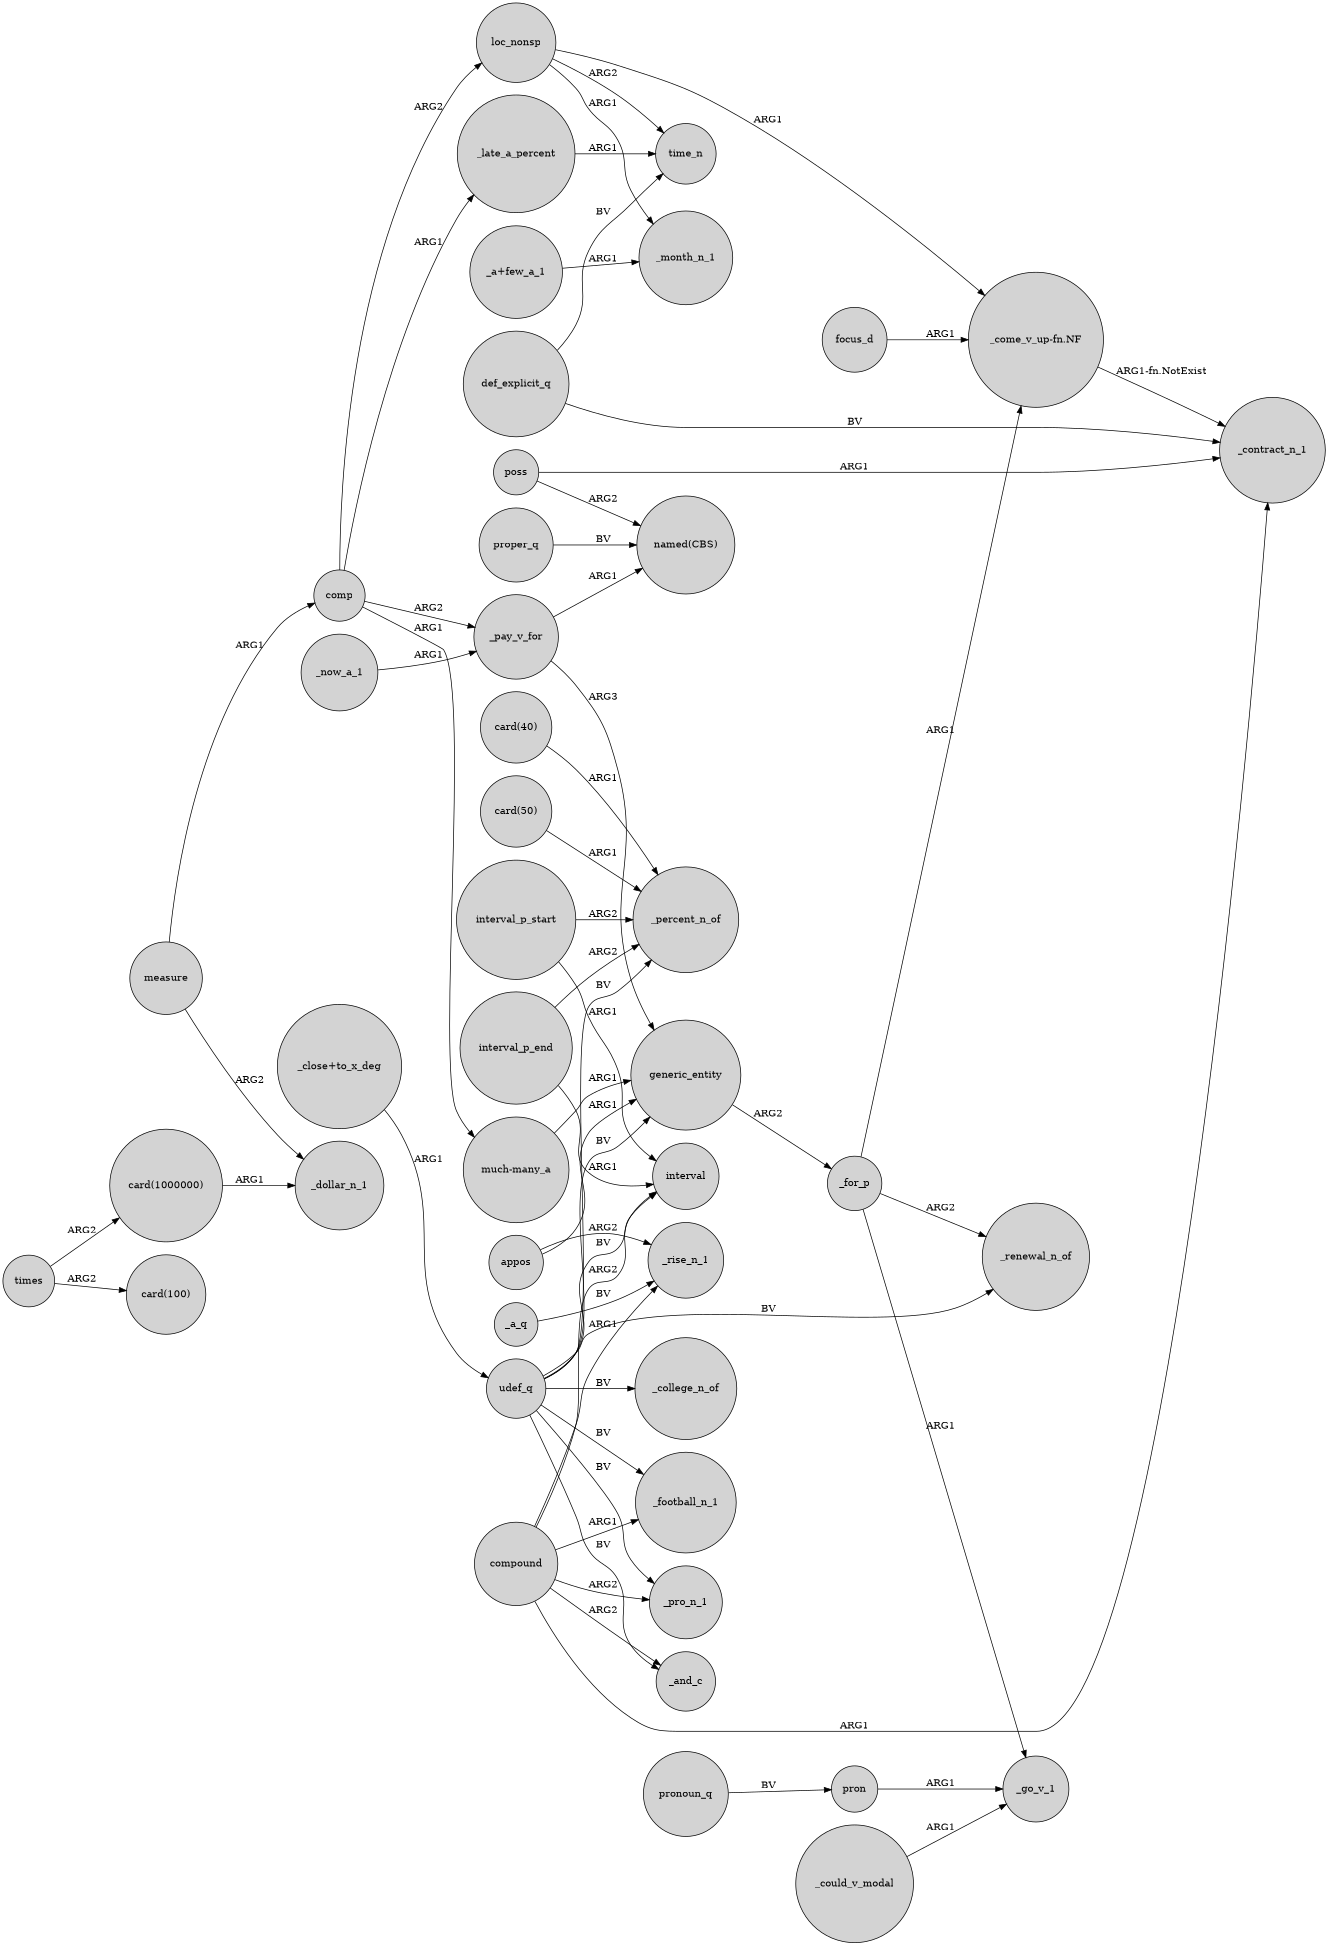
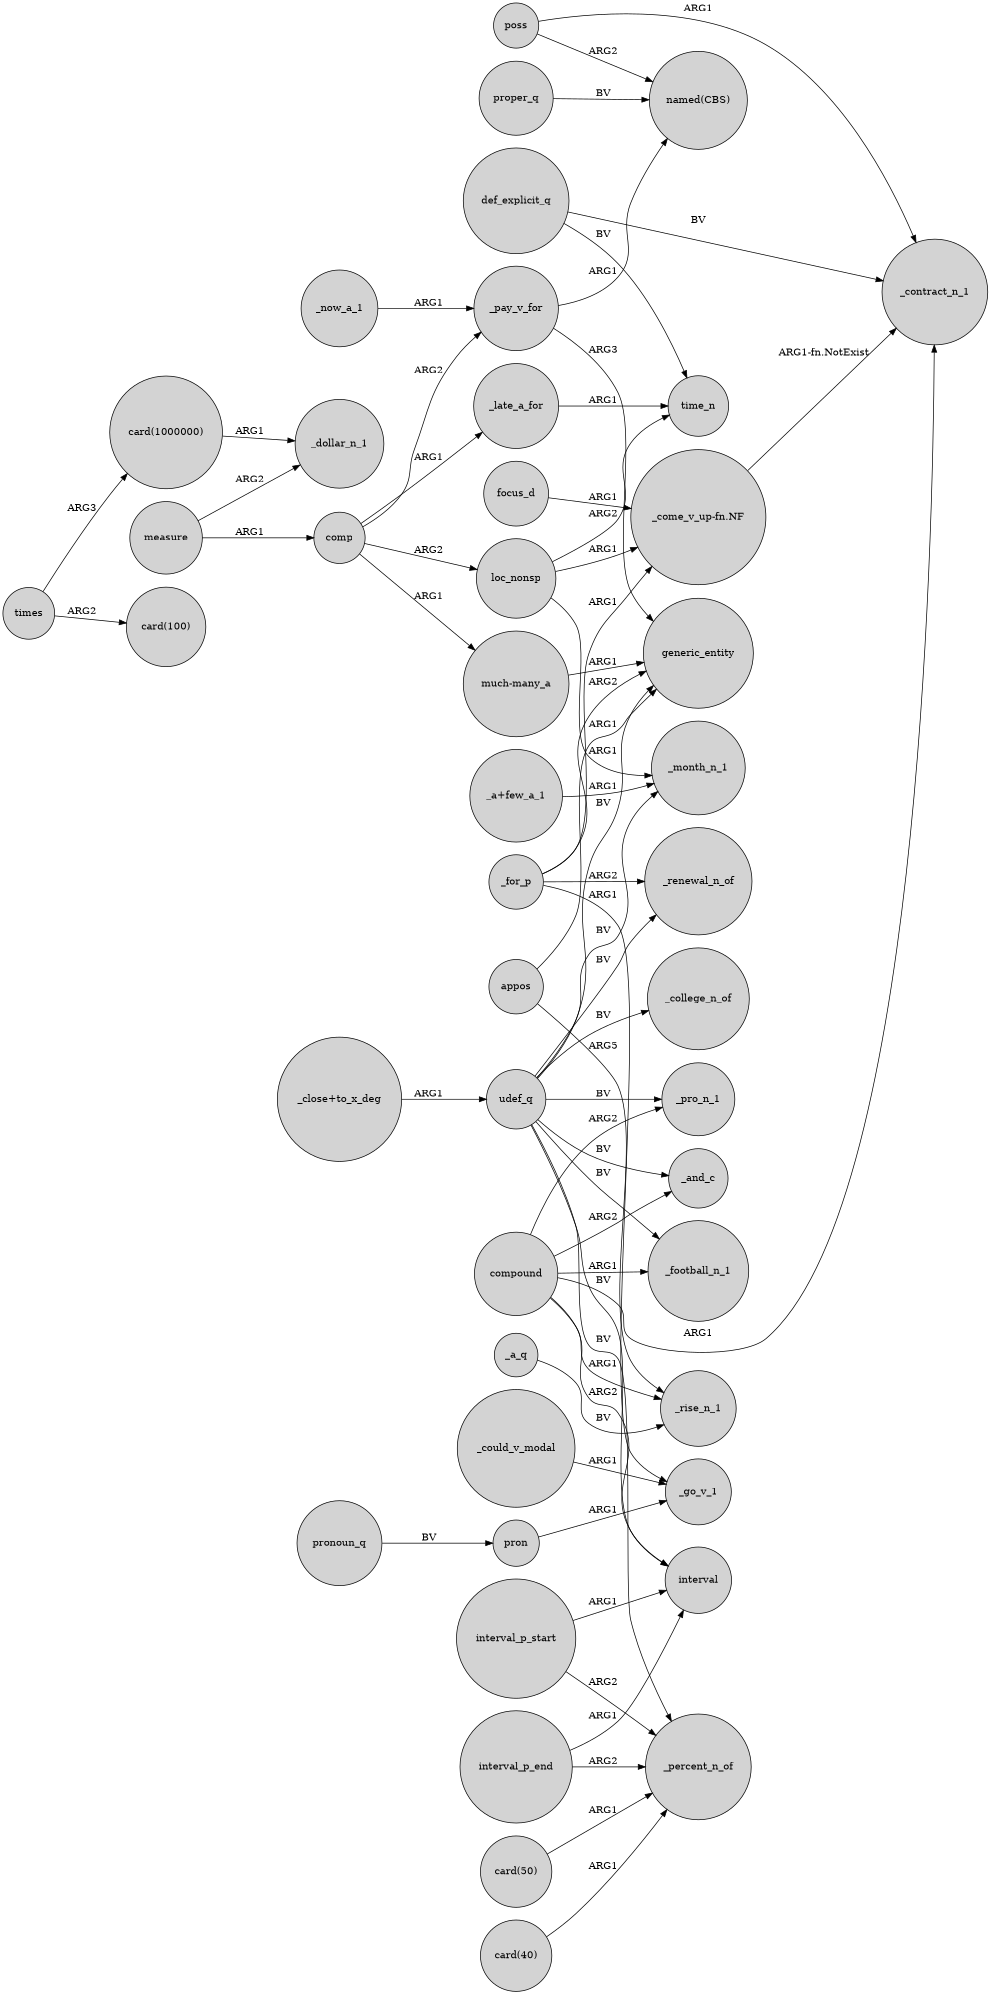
  digraph {
    rankdir=LR
    node [shape=circle style=filled]
    focus_d
    "_come_v_up-fn.NF"
    loc_nonsp
    time_n
    _month_n_1
    _contract_n_1
    "card(1000000)"
    _dollar_n_1
    comp
-   _late_a_for [label=_late_a_percent]
+   _late_a_for
    "much-many_a"
    _pay_v_for
    generic_entity
    "named(CBS)"
    poss
    udef_q
    _renewal_n_of
    _percent_n_of
    _pro_n_1
    _football_n_1
    _and_c
    interval
    _college_n_of
    times
    "card(100)"
    def_explicit_q
    proper_q
    _a_q
    _rise_n_1
    "card(40)"
    interval_p_start
    _could_v_modal
    _go_v_1
    pron
    _for_p
    compound
    measure
    interval_p_end
    _now_a_1
    appos
    pronoun_q
    "card(50)"
    "_a+few_a_1"
    "_close+to_x_deg"
    focus_d -> "_come_v_up-fn.NF" [label=ARG1]
    "_come_v_up-fn.NF" -> _contract_n_1 [label="ARG1-fn.NotExist"]
    loc_nonsp -> "_come_v_up-fn.NF" [label=ARG1]
    loc_nonsp -> time_n [label=ARG2]
    loc_nonsp -> _month_n_1 [label=ARG1]
    "card(1000000)" -> _dollar_n_1 [label=ARG1]
    comp -> loc_nonsp [label=ARG2]
    comp -> _late_a_for [label=ARG1]
    comp -> "much-many_a" [label=ARG1]
    comp -> _pay_v_for [label=ARG2]
    _late_a_for -> time_n [label=ARG1]
    "much-many_a" -> generic_entity [label=ARG1]
    _pay_v_for -> generic_entity [label=ARG3]
    _pay_v_for -> "named(CBS)" [label=ARG1]
    poss -> _contract_n_1 [label=ARG1]
    poss -> "named(CBS)" [label=ARG2]
+   udef_q -> _month_n_1 [label=BV]
    udef_q -> generic_entity [label=BV]
    udef_q -> _renewal_n_of [label=BV]
    udef_q -> _percent_n_of [label=BV]
    udef_q -> _pro_n_1 [label=BV]
    udef_q -> _football_n_1 [label=BV]
    udef_q -> _and_c [label=BV]
    udef_q -> interval [label=BV]
    udef_q -> _college_n_of [label=BV]
-   times -> "card(1000000)" [label=ARG2]
+   times -> "card(1000000)" [label=ARG3]
    times -> "card(100)" [label=ARG2]
    def_explicit_q -> time_n [label=BV]
    def_explicit_q -> _contract_n_1 [label=BV]
    proper_q -> "named(CBS)" [label=BV]
    _a_q -> _rise_n_1 [label=BV]
    "card(40)" -> _percent_n_of [label=ARG1]
    interval_p_start -> _percent_n_of [label=ARG2]
    interval_p_start -> interval [label=ARG1]
    _could_v_modal -> _go_v_1 [label=ARG1]
    pron -> _go_v_1 [label=ARG1]
    _for_p -> "_come_v_up-fn.NF" [label=ARG1]
-   generic_entity -> _for_p [label=ARG2]
+   _for_p -> generic_entity [label=ARG2]
    _for_p -> _renewal_n_of [label=ARG2]
    _for_p -> _go_v_1 [label=ARG1]
    compound -> _contract_n_1 [label=ARG1]
    compound -> _pro_n_1 [label=ARG2]
    compound -> _football_n_1 [label=ARG1]
    compound -> _and_c [label=ARG2]
    compound -> interval [label=ARG2]
    compound -> _rise_n_1 [label=ARG1]
    measure -> _dollar_n_1 [label=ARG2]
    measure -> comp [label=ARG1]
    interval_p_end -> _percent_n_of [label=ARG2]
    interval_p_end -> interval [label=ARG1]
    _now_a_1 -> _pay_v_for [label=ARG1]
    appos -> generic_entity [label=ARG1]
-   appos -> _rise_n_1 [label=ARG2]
+   appos -> _rise_n_1 [label=ARG5]
    pronoun_q -> pron [label=BV]
    "card(50)" -> _percent_n_of [label=ARG1]
    "_a+few_a_1" -> _month_n_1 [label=ARG1]
    "_close+to_x_deg" -> udef_q [label=ARG1]
  }
